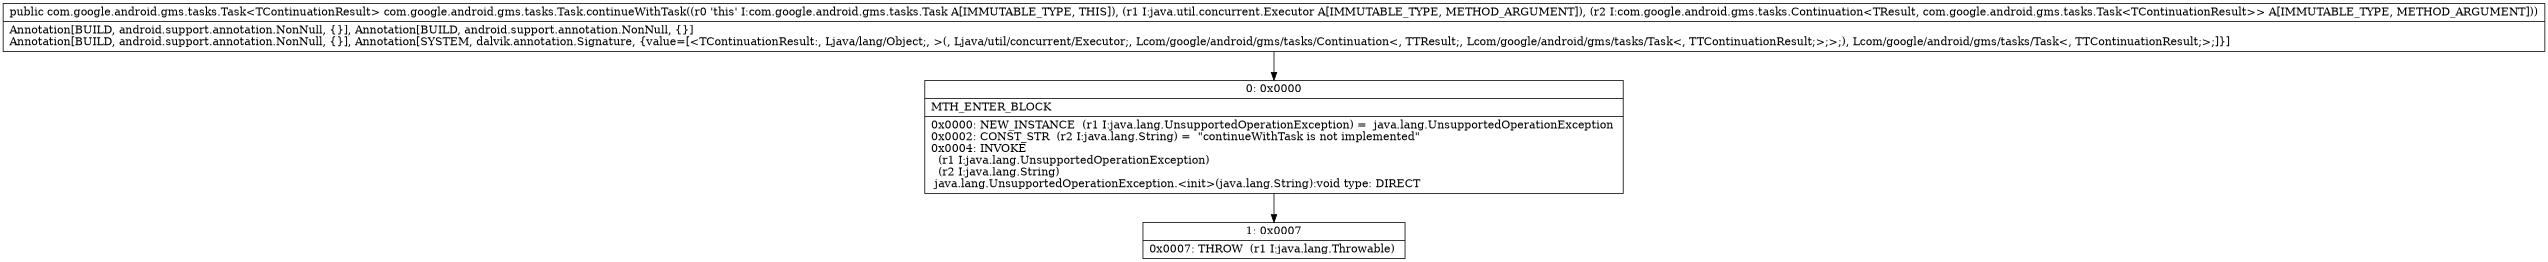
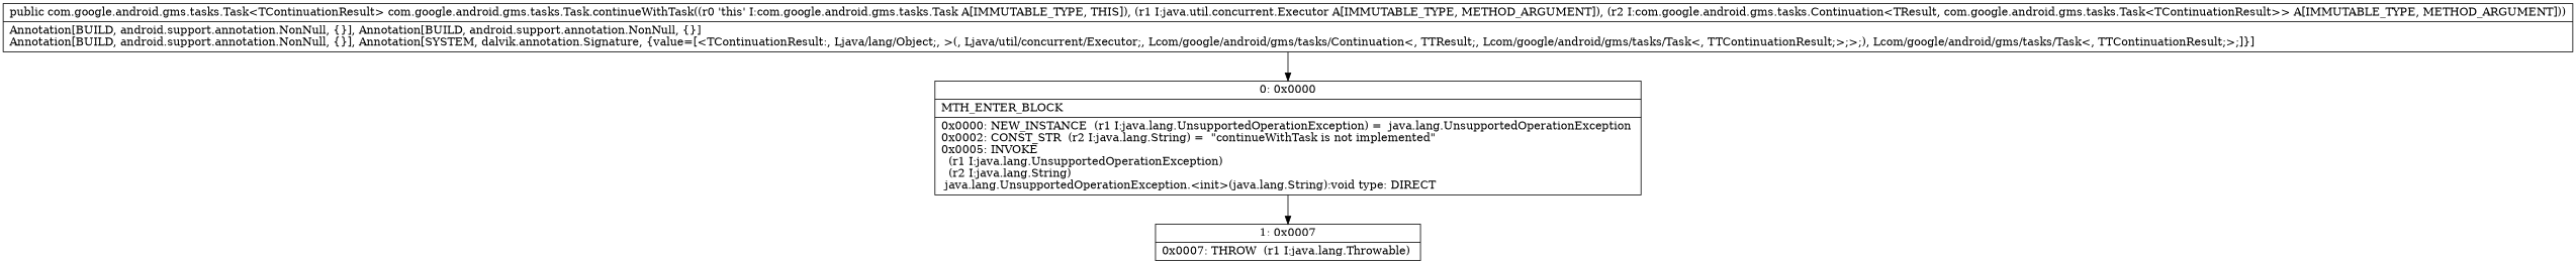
  digraph {
    node [shape=record]
-   n1 [label="{0\:\ 0x0000|MTH_ENTER_BLOCK\l|0x0000: NEW_INSTANCE  (r1 I:java.lang.UnsupportedOperationException) =  java.lang.UnsupportedOperationException \l0x0002: CONST_STR  (r2 I:java.lang.String) =  \"continueWithTask is not implemented\" \l0x0004: INVOKE  \l  (r1 I:java.lang.UnsupportedOperationException)\l  (r2 I:java.lang.String)\l java.lang.UnsupportedOperationException.\<init\>(java.lang.String):void type: DIRECT \l}"]
+   n1 [label="{0\:\ 0x0000|MTH_ENTER_BLOCK\l|0x0000: NEW_INSTANCE  (r1 I:java.lang.UnsupportedOperationException) =  java.lang.UnsupportedOperationException \l0x0002: CONST_STR  (r2 I:java.lang.String) =  \"continueWithTask is not implemented\" \l0x0005: INVOKE  \l  (r1 I:java.lang.UnsupportedOperationException)\l  (r2 I:java.lang.String)\l java.lang.UnsupportedOperationException.\<init\>(java.lang.String):void type: DIRECT \l}"]
    n2 [label="{1\:\ 0x0007|0x0007: THROW  (r1 I:java.lang.Throwable) \l}"]
    n3 [label="{public com.google.android.gms.tasks.Task\<TContinuationResult\> com.google.android.gms.tasks.Task.continueWithTask((r0 'this' I:com.google.android.gms.tasks.Task A[IMMUTABLE_TYPE, THIS]), (r1 I:java.util.concurrent.Executor A[IMMUTABLE_TYPE, METHOD_ARGUMENT]), (r2 I:com.google.android.gms.tasks.Continuation\<TResult, com.google.android.gms.tasks.Task\<TContinuationResult\>\> A[IMMUTABLE_TYPE, METHOD_ARGUMENT]))  | Annotation[BUILD, android.support.annotation.NonNull, \{\}], Annotation[BUILD, android.support.annotation.NonNull, \{\}]\lAnnotation[BUILD, android.support.annotation.NonNull, \{\}], Annotation[SYSTEM, dalvik.annotation.Signature, \{value=[\<TContinuationResult:, Ljava\/lang\/Object;, \>(, Ljava\/util\/concurrent\/Executor;, Lcom\/google\/android\/gms\/tasks\/Continuation\<, TTResult;, Lcom\/google\/android\/gms\/tasks\/Task\<, TTContinuationResult;\>;\>;), Lcom\/google\/android\/gms\/tasks\/Task\<, TTContinuationResult;\>;]\}]\l}"]
    n1 -> n2
    n3 -> n1
  }
